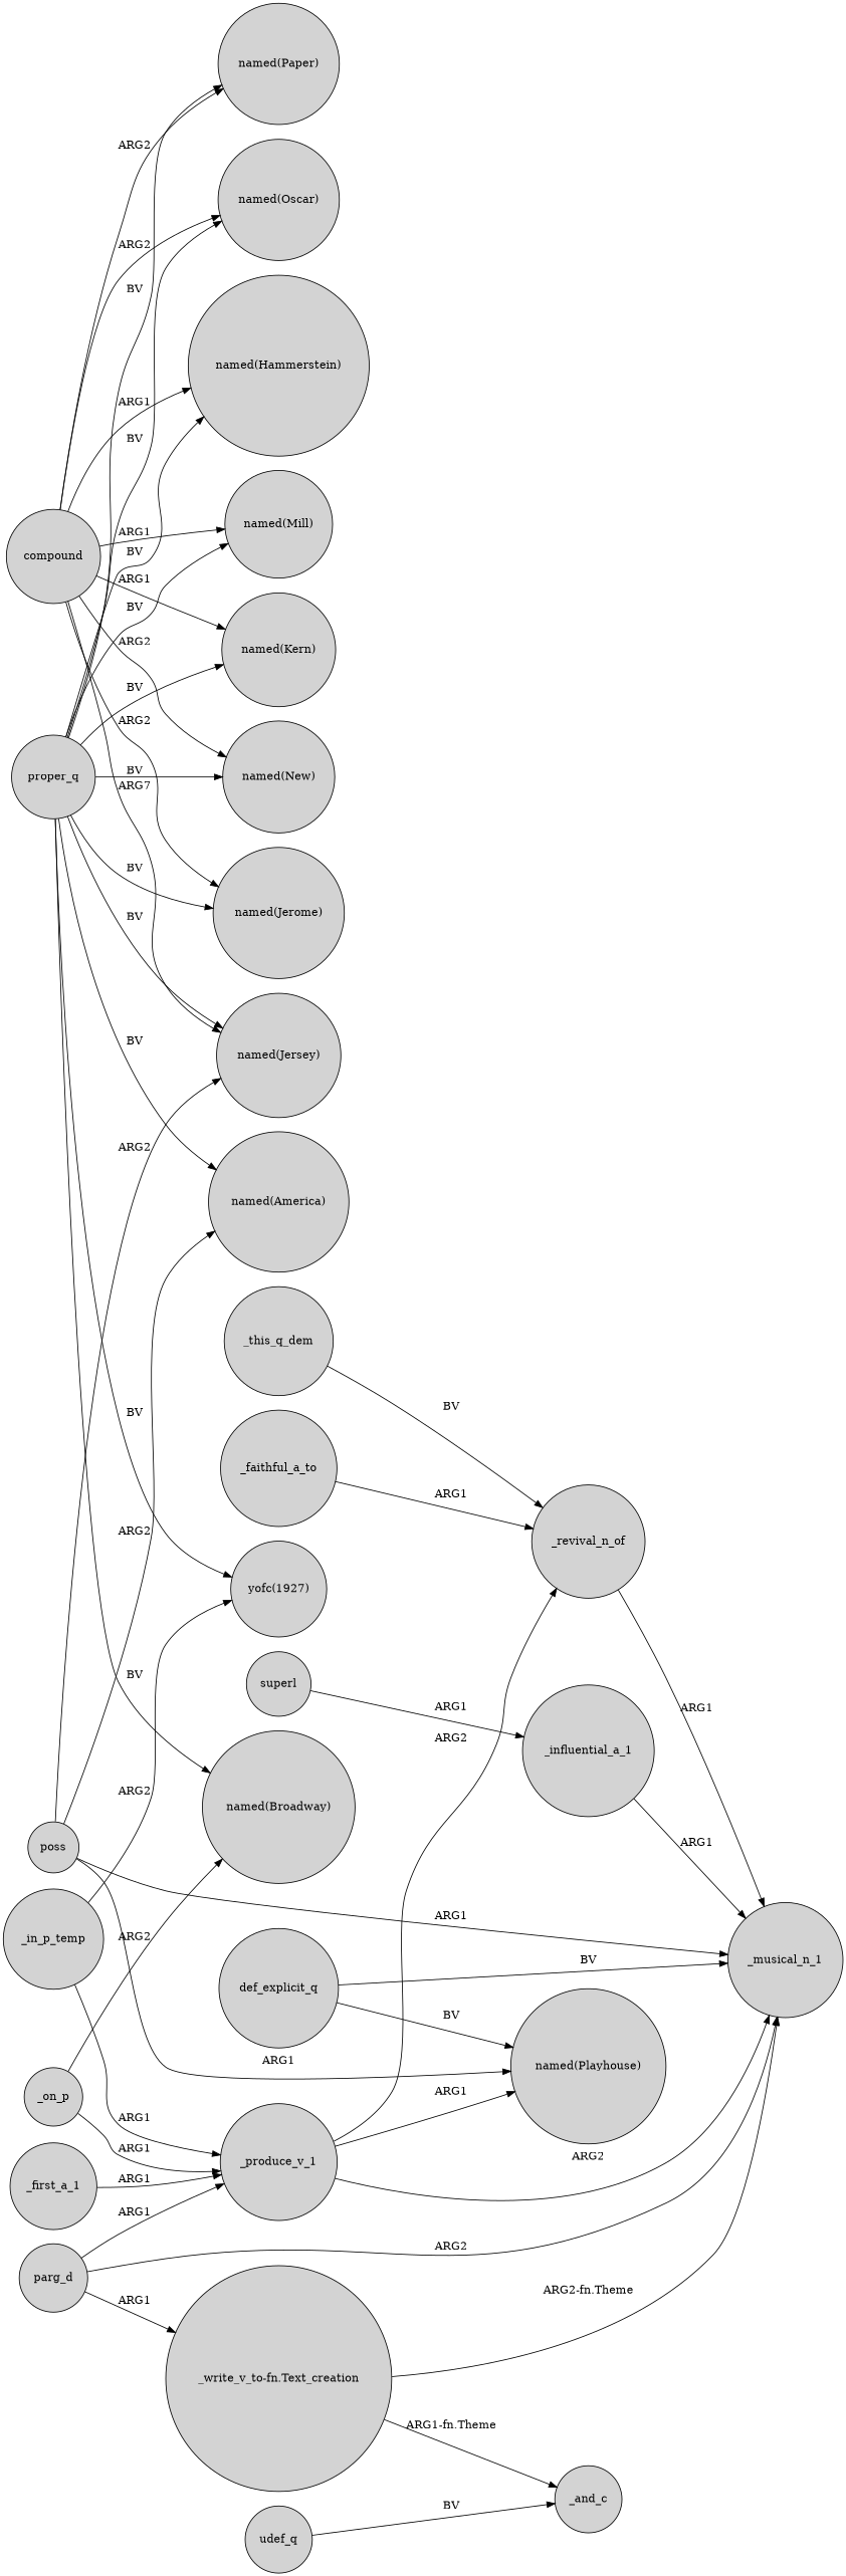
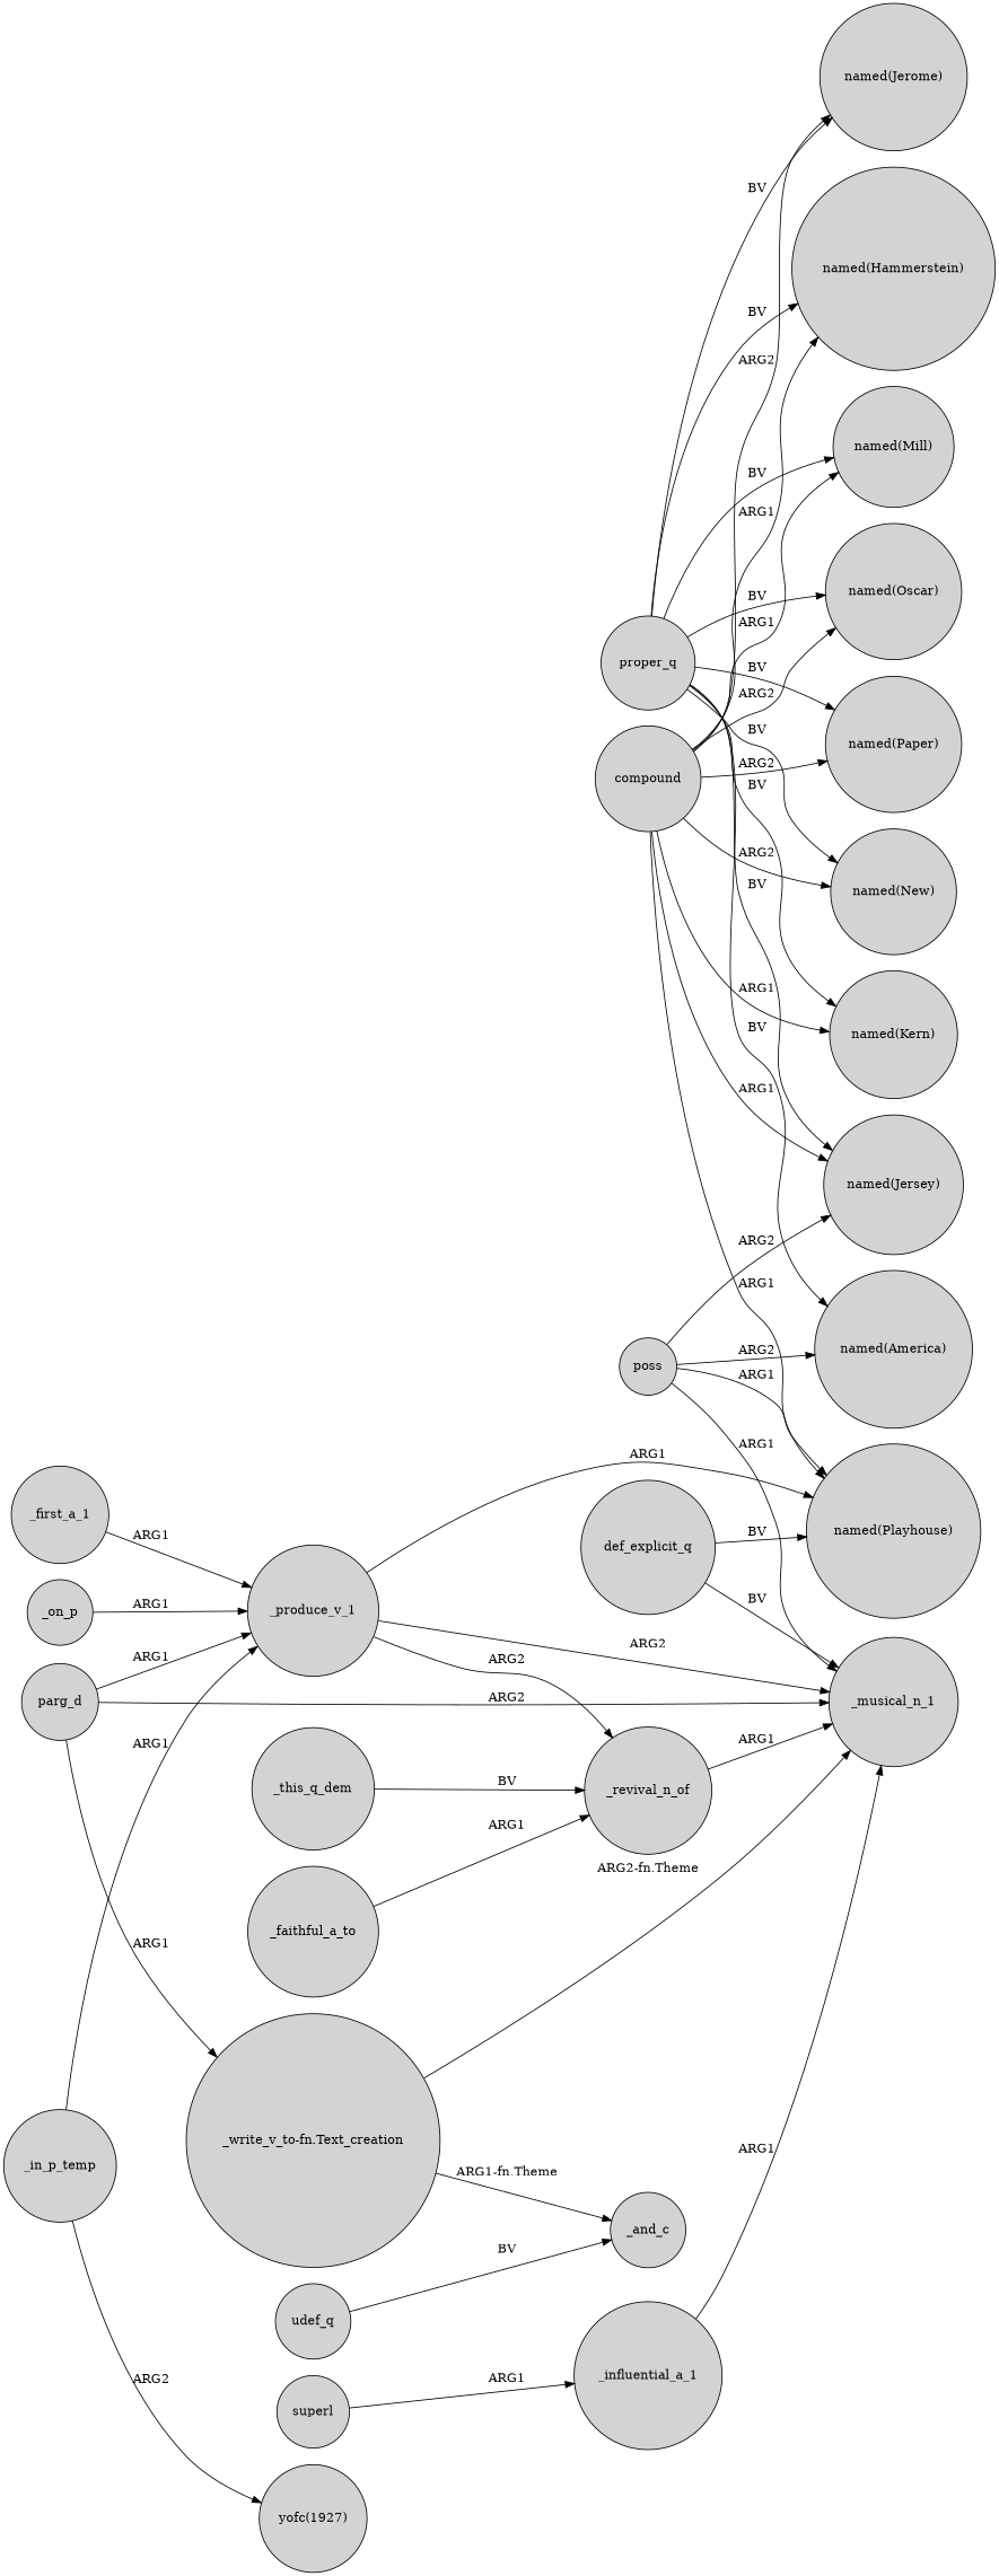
  digraph {
    rankdir=LR
    node [shape=circle style=filled]
    compound
    "named(New)"
    "named(Paper)"
    "named(Jerome)"
    "named(Mill)"
    "named(Hammerstein)"
    "named(Playhouse)"
    "named(Oscar)"
    "named(Jersey)"
    "named(Kern)"
    _faithful_a_to
    _revival_n_of
    _musical_n_1
    proper_q
-   "named(Broadway)"
    "yofc(1927)"
    "named(America)"
    _on_p
    _produce_v_1
    _this_q_dem
    parg_d
    "_write_v_to-fn.Text_creation"
    _and_c
    _in_p_temp
    superl
    _influential_a_1
    _first_a_1
    poss
    def_explicit_q
    udef_q
    compound -> "named(New)" [label=ARG2]
    compound -> "named(Paper)" [label=ARG2]
    compound -> "named(Jerome)" [label=ARG2]
    compound -> "named(Mill)" [label=ARG1]
    compound -> "named(Hammerstein)" [label=ARG1]
+   compound -> "named(Playhouse)" [label=ARG1]
    compound -> "named(Oscar)" [label=ARG2]
-   compound -> "named(Jersey)" [label=ARG7]
+   compound -> "named(Jersey)" [label=ARG1]
    compound -> "named(Kern)" [label=ARG1]
    _faithful_a_to -> _revival_n_of [label=ARG1]
    _revival_n_of -> _musical_n_1 [label=ARG1]
    proper_q -> "named(New)" [label=BV]
    proper_q -> "named(Paper)" [label=BV]
    proper_q -> "named(Jerome)" [label=BV]
    proper_q -> "named(Mill)" [label=BV]
    proper_q -> "named(Hammerstein)" [label=BV]
    proper_q -> "named(Oscar)" [label=BV]
    proper_q -> "named(Jersey)" [label=BV]
    proper_q -> "named(Kern)" [label=BV]
-   proper_q -> "named(Broadway)" [label=BV]
-   proper_q -> "yofc(1927)" [label=BV]
    proper_q -> "named(America)" [label=BV]
-   _on_p -> "named(Broadway)" [label=ARG2]
    _on_p -> _produce_v_1 [label=ARG1]
    _produce_v_1 -> "named(Playhouse)" [label=ARG1]
    _produce_v_1 -> _revival_n_of [label=ARG2]
    _produce_v_1 -> _musical_n_1 [label=ARG2]
    _this_q_dem -> _revival_n_of [label=BV]
    parg_d -> _musical_n_1 [label=ARG2]
    parg_d -> _produce_v_1 [label=ARG1]
    parg_d -> "_write_v_to-fn.Text_creation" [label=ARG1]
    "_write_v_to-fn.Text_creation" -> _musical_n_1 [label="ARG2-fn.Theme"]
    "_write_v_to-fn.Text_creation" -> _and_c [label="ARG1-fn.Theme"]
    _in_p_temp -> "yofc(1927)" [label=ARG2]
    _in_p_temp -> _produce_v_1 [label=ARG1]
    superl -> _influential_a_1 [label=ARG1]
    _influential_a_1 -> _musical_n_1 [label=ARG1]
    _first_a_1 -> _produce_v_1 [label=ARG1]
    poss -> "named(Playhouse)" [label=ARG1]
    poss -> "named(Jersey)" [label=ARG2]
    poss -> _musical_n_1 [label=ARG1]
    poss -> "named(America)" [label=ARG2]
    def_explicit_q -> "named(Playhouse)" [label=BV]
    def_explicit_q -> _musical_n_1 [label=BV]
    udef_q -> _and_c [label=BV]
  }
